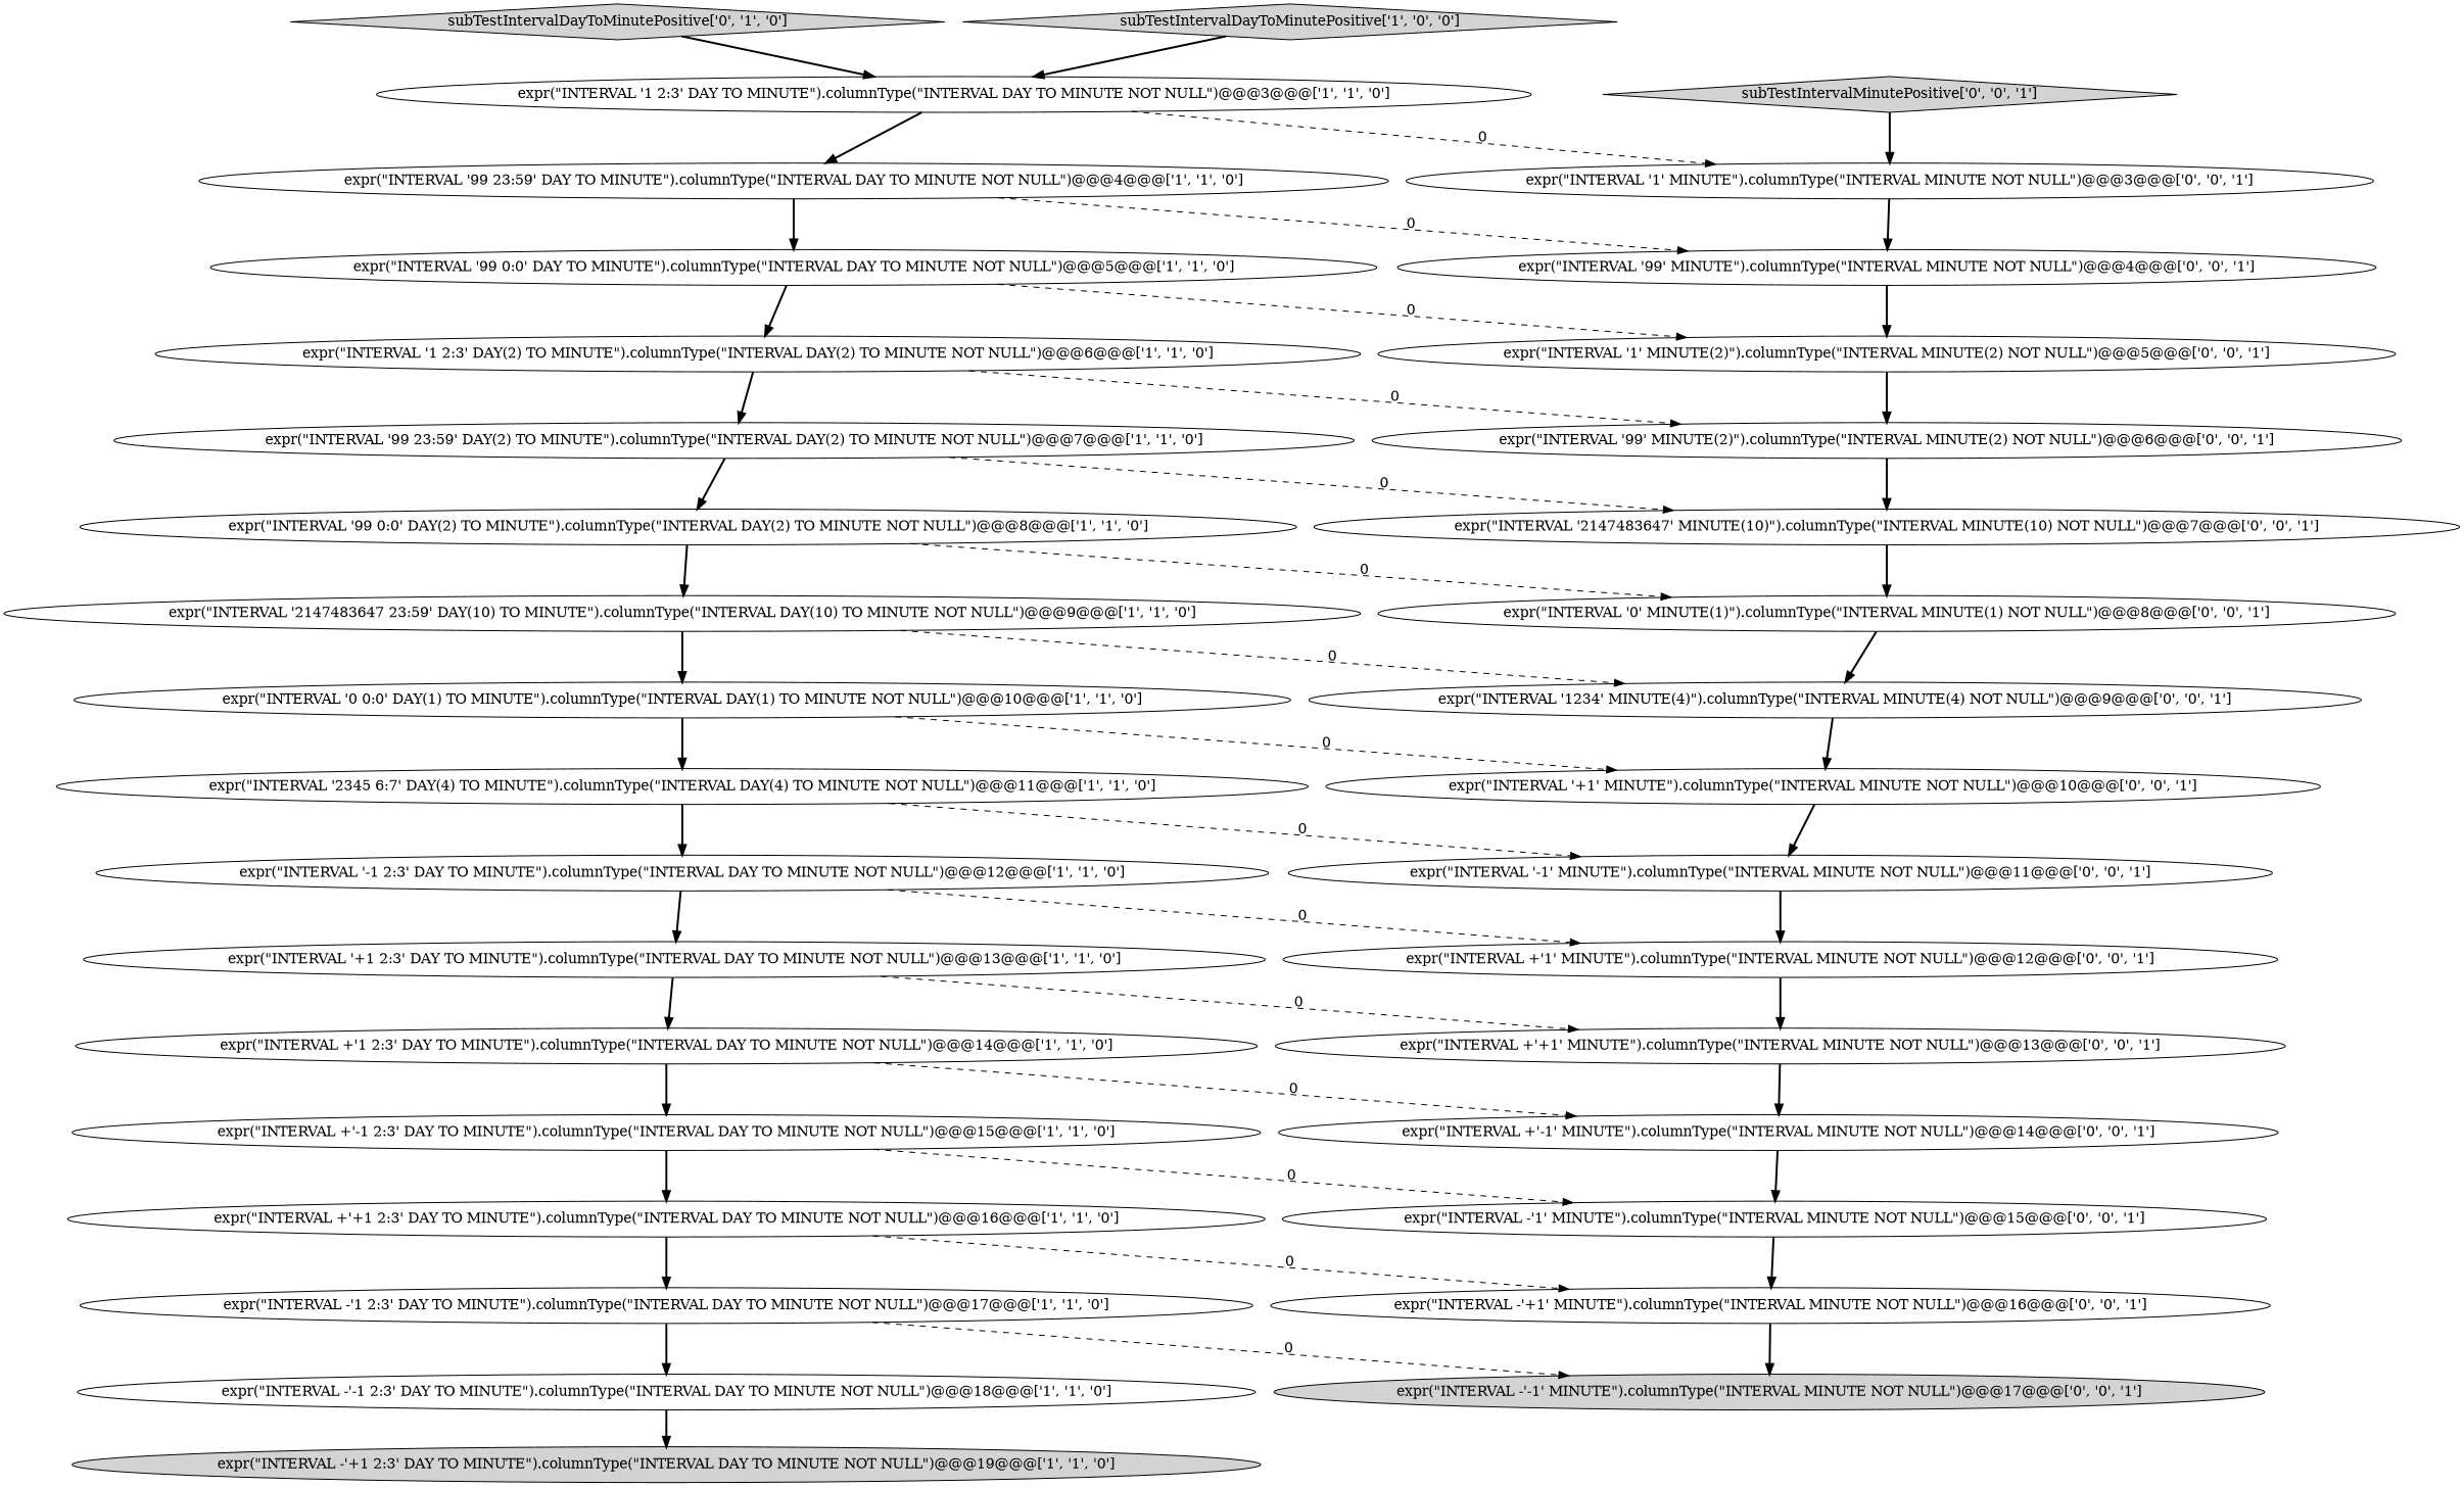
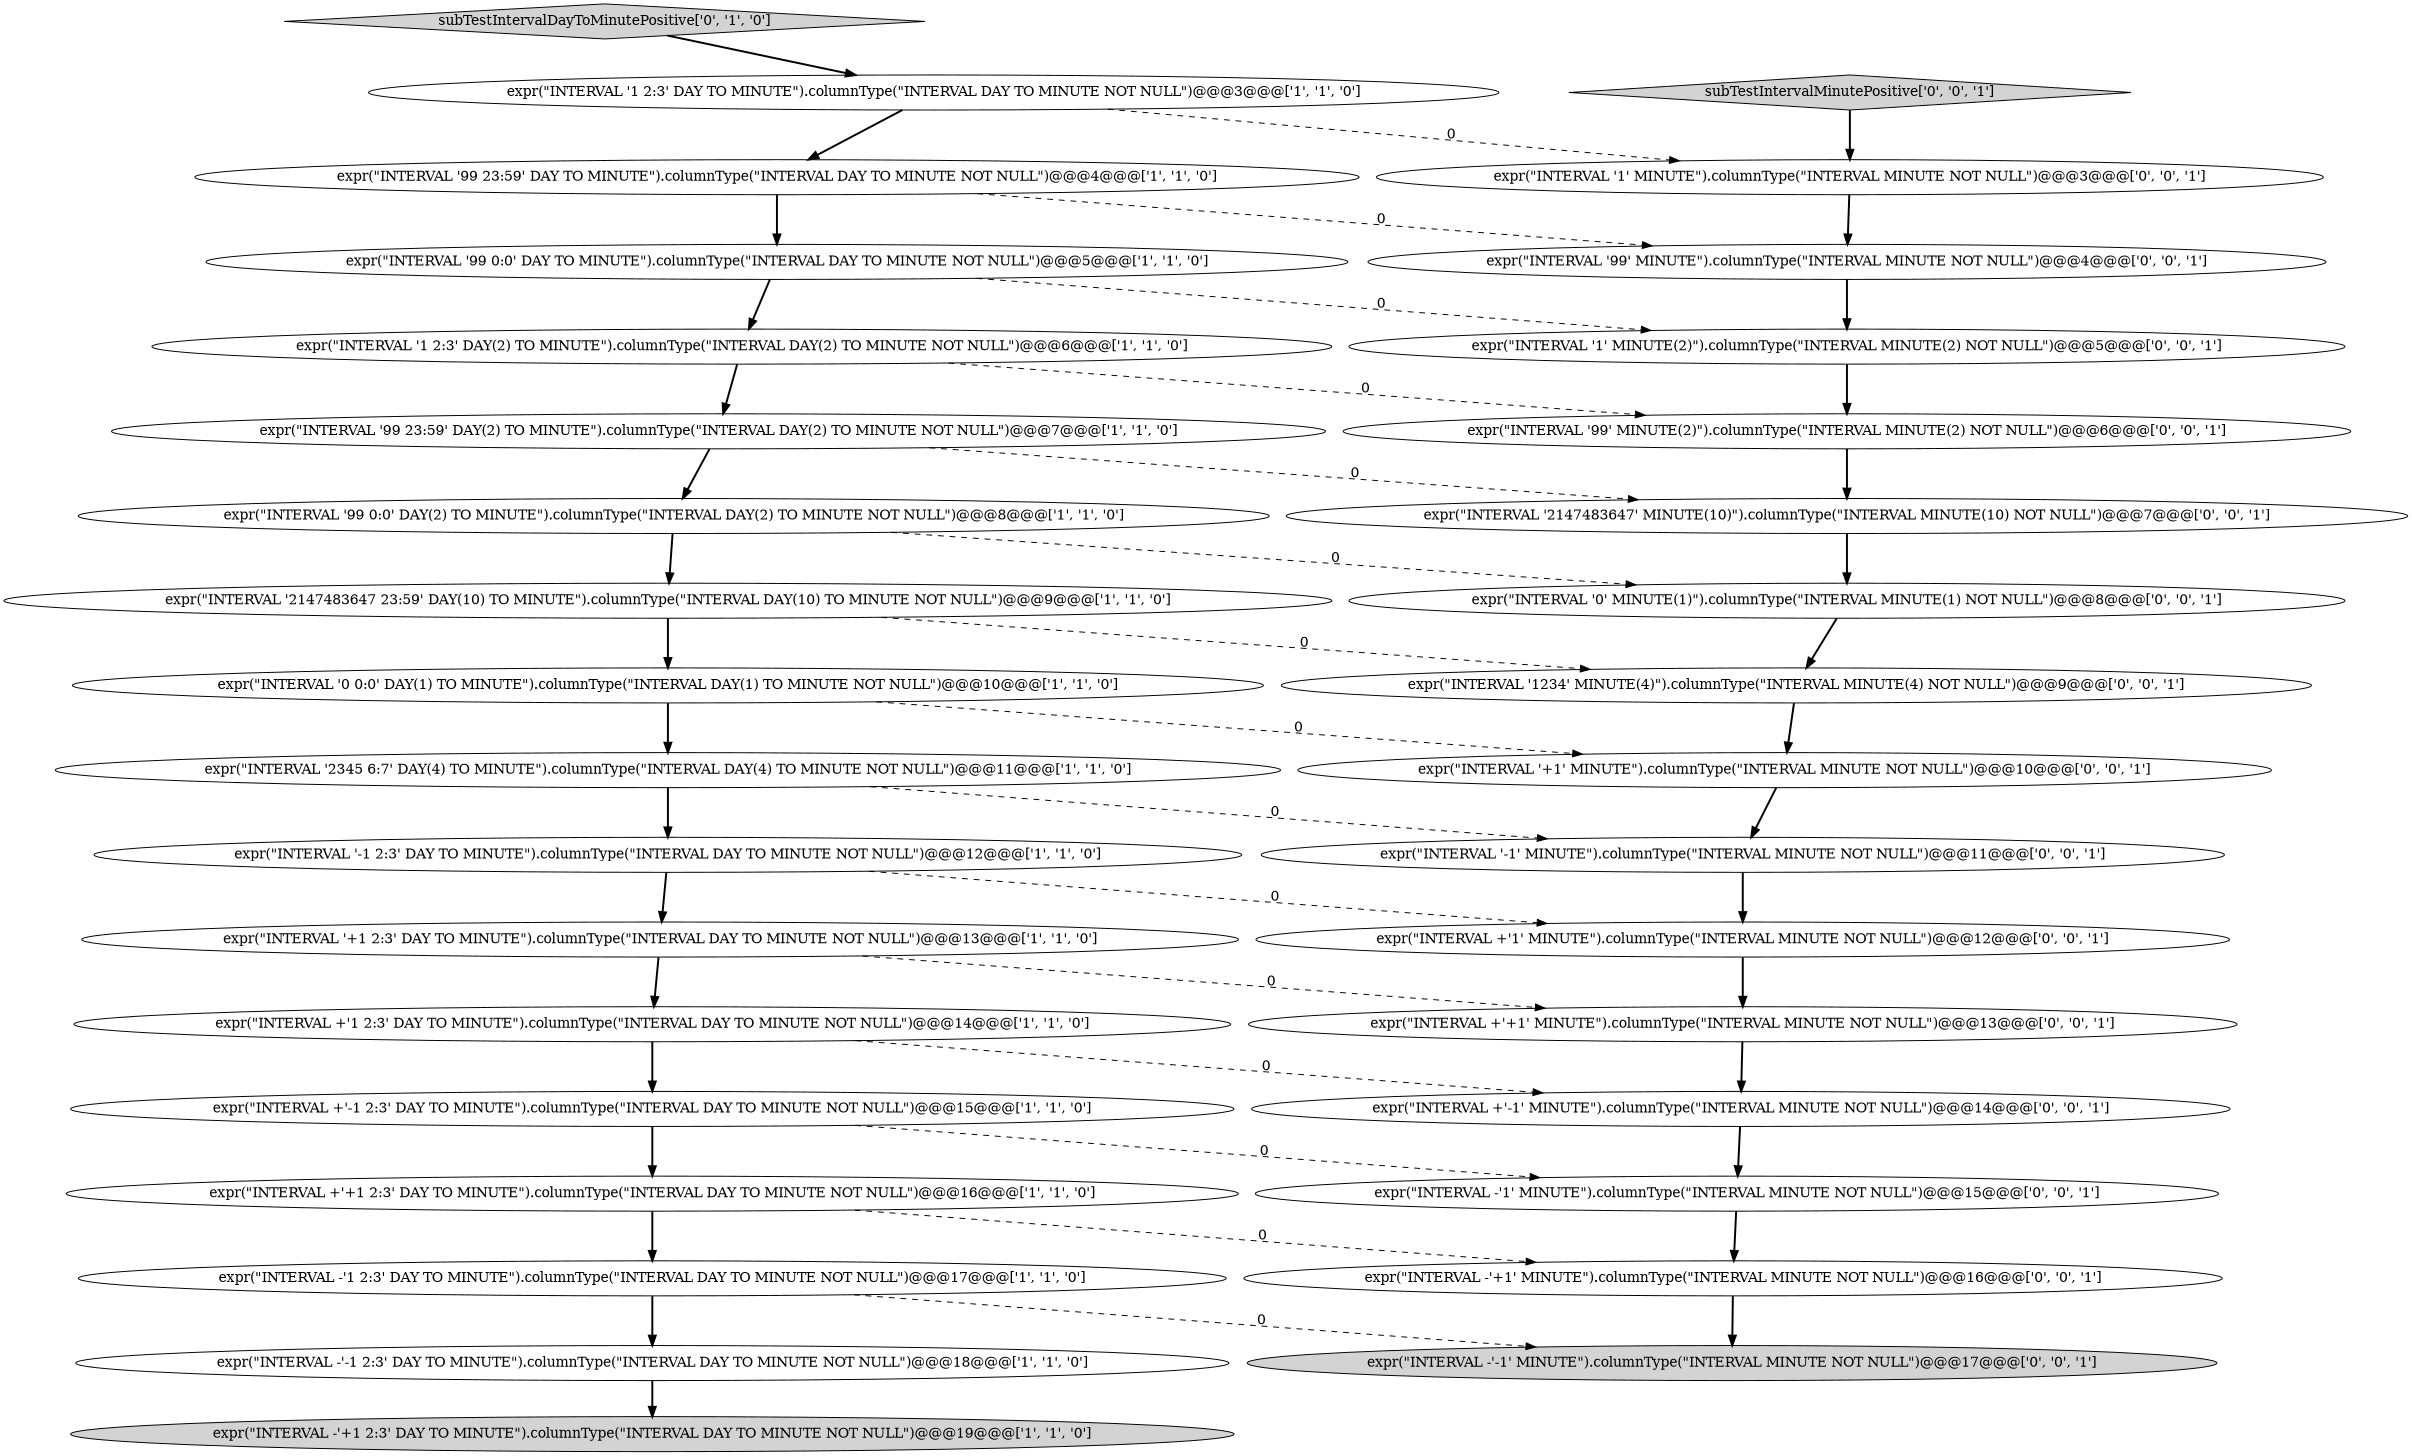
  digraph {
    node [fillcolor=white shape=ellipse style=filled]
    edge [style=bold]
    n1 [label="expr(\"INTERVAL '1 2:3' DAY(2) TO MINUTE\").columnType(\"INTERVAL DAY(2) TO MINUTE NOT NULL\")@@@6@@@['1', '1', '0']"]
    n2 [label="expr(\"INTERVAL '99 23:59' DAY(2) TO MINUTE\").columnType(\"INTERVAL DAY(2) TO MINUTE NOT NULL\")@@@7@@@['1', '1', '0']"]
    n3 [label="expr(\"INTERVAL '99' MINUTE(2)\").columnType(\"INTERVAL MINUTE(2) NOT NULL\")@@@6@@@['0', '0', '1']"]
    n4 [label="expr(\"INTERVAL -'-1 2:3' DAY TO MINUTE\").columnType(\"INTERVAL DAY TO MINUTE NOT NULL\")@@@18@@@['1', '1', '0']"]
    n5 [fillcolor=lightgray label="expr(\"INTERVAL -'+1 2:3' DAY TO MINUTE\").columnType(\"INTERVAL DAY TO MINUTE NOT NULL\")@@@19@@@['1', '1', '0']"]
    n6 [label="expr(\"INTERVAL '2147483647' MINUTE(10)\").columnType(\"INTERVAL MINUTE(10) NOT NULL\")@@@7@@@['0', '0', '1']"]
    n7 [label="expr(\"INTERVAL '0' MINUTE(1)\").columnType(\"INTERVAL MINUTE(1) NOT NULL\")@@@8@@@['0', '0', '1']"]
    n8 [label="expr(\"INTERVAL +'+1 2:3' DAY TO MINUTE\").columnType(\"INTERVAL DAY TO MINUTE NOT NULL\")@@@16@@@['1', '1', '0']"]
    n9 [label="expr(\"INTERVAL -'1 2:3' DAY TO MINUTE\").columnType(\"INTERVAL DAY TO MINUTE NOT NULL\")@@@17@@@['1', '1', '0']"]
    n10 [label="expr(\"INTERVAL -'+1' MINUTE\").columnType(\"INTERVAL MINUTE NOT NULL\")@@@16@@@['0', '0', '1']"]
    n11 [label="expr(\"INTERVAL '2345 6:7' DAY(4) TO MINUTE\").columnType(\"INTERVAL DAY(4) TO MINUTE NOT NULL\")@@@11@@@['1', '1', '0']"]
    n12 [label="expr(\"INTERVAL '-1' MINUTE\").columnType(\"INTERVAL MINUTE NOT NULL\")@@@11@@@['0', '0', '1']"]
    n13 [label="expr(\"INTERVAL '-1 2:3' DAY TO MINUTE\").columnType(\"INTERVAL DAY TO MINUTE NOT NULL\")@@@12@@@['1', '1', '0']"]
    n14 [label="expr(\"INTERVAL +'+1' MINUTE\").columnType(\"INTERVAL MINUTE NOT NULL\")@@@13@@@['0', '0', '1']"]
    n15 [label="expr(\"INTERVAL +'-1' MINUTE\").columnType(\"INTERVAL MINUTE NOT NULL\")@@@14@@@['0', '0', '1']"]
    n16 [label="expr(\"INTERVAL '0 0:0' DAY(1) TO MINUTE\").columnType(\"INTERVAL DAY(1) TO MINUTE NOT NULL\")@@@10@@@['1', '1', '0']"]
    n17 [label="expr(\"INTERVAL '+1' MINUTE\").columnType(\"INTERVAL MINUTE NOT NULL\")@@@10@@@['0', '0', '1']"]
    n18 [label="expr(\"INTERVAL '1 2:3' DAY TO MINUTE\").columnType(\"INTERVAL DAY TO MINUTE NOT NULL\")@@@3@@@['1', '1', '0']"]
    n19 [label="expr(\"INTERVAL '99 23:59' DAY TO MINUTE\").columnType(\"INTERVAL DAY TO MINUTE NOT NULL\")@@@4@@@['1', '1', '0']"]
    n20 [label="expr(\"INTERVAL '1' MINUTE\").columnType(\"INTERVAL MINUTE NOT NULL\")@@@3@@@['0', '0', '1']"]
    n21 [fillcolor=lightgray label="expr(\"INTERVAL -'-1' MINUTE\").columnType(\"INTERVAL MINUTE NOT NULL\")@@@17@@@['0', '0', '1']"]
    n22 [label="expr(\"INTERVAL -'1' MINUTE\").columnType(\"INTERVAL MINUTE NOT NULL\")@@@15@@@['0', '0', '1']"]
    n23 [label="expr(\"INTERVAL '99 0:0' DAY TO MINUTE\").columnType(\"INTERVAL DAY TO MINUTE NOT NULL\")@@@5@@@['1', '1', '0']"]
    n24 [label="expr(\"INTERVAL '99' MINUTE\").columnType(\"INTERVAL MINUTE NOT NULL\")@@@4@@@['0', '0', '1']"]
    n25 [label="expr(\"INTERVAL +'-1 2:3' DAY TO MINUTE\").columnType(\"INTERVAL DAY TO MINUTE NOT NULL\")@@@15@@@['1', '1', '0']"]
    n26 [label="expr(\"INTERVAL '+1 2:3' DAY TO MINUTE\").columnType(\"INTERVAL DAY TO MINUTE NOT NULL\")@@@13@@@['1', '1', '0']"]
    n27 [label="expr(\"INTERVAL +'1 2:3' DAY TO MINUTE\").columnType(\"INTERVAL DAY TO MINUTE NOT NULL\")@@@14@@@['1', '1', '0']"]
    n28 [label="expr(\"INTERVAL '1' MINUTE(2)\").columnType(\"INTERVAL MINUTE(2) NOT NULL\")@@@5@@@['0', '0', '1']"]
    n29 [fillcolor=lightgray label="subTestIntervalDayToMinutePositive['0', '1', '0']" shape=diamond]
    n30 [label="expr(\"INTERVAL '1234' MINUTE(4)\").columnType(\"INTERVAL MINUTE(4) NOT NULL\")@@@9@@@['0', '0', '1']"]
    n31 [label="expr(\"INTERVAL '99 0:0' DAY(2) TO MINUTE\").columnType(\"INTERVAL DAY(2) TO MINUTE NOT NULL\")@@@8@@@['1', '1', '0']"]
    n32 [fillcolor=lightgray label="subTestIntervalMinutePositive['0', '0', '1']" shape=diamond]
    n33 [label="expr(\"INTERVAL +'1' MINUTE\").columnType(\"INTERVAL MINUTE NOT NULL\")@@@12@@@['0', '0', '1']"]
    n34 [label="expr(\"INTERVAL '2147483647 23:59' DAY(10) TO MINUTE\").columnType(\"INTERVAL DAY(10) TO MINUTE NOT NULL\")@@@9@@@['1', '1', '0']"]
-   n35 [fillcolor=lightgray label="subTestIntervalDayToMinutePositive['1', '0', '0']" shape=diamond]
    n1 -> n2
    n1 -> n3 [label=0 style=dashed]
    n2 -> n6 [label=0 style=dashed]
    n2 -> n31
    n3 -> n6
    n4 -> n5
    n6 -> n7
    n7 -> n30
    n8 -> n9
    n8 -> n10 [label=0 style=dashed]
    n9 -> n4
    n9 -> n21 [label=0 style=dashed]
    n10 -> n21
    n11 -> n12 [label=0 style=dashed]
    n11 -> n13
    n12 -> n33
    n13 -> n26
    n13 -> n33 [label=0 style=dashed]
    n14 -> n15
    n15 -> n22
    n16 -> n11
    n16 -> n17 [label=0 style=dashed]
    n17 -> n12
    n18 -> n19
    n18 -> n20 [label=0 style=dashed]
    n19 -> n23
    n19 -> n24 [label=0 style=dashed]
    n20 -> n24
    n22 -> n10
    n23 -> n1
    n23 -> n28 [label=0 style=dashed]
    n24 -> n28
    n25 -> n8
    n25 -> n22 [label=0 style=dashed]
    n26 -> n14 [label=0 style=dashed]
    n26 -> n27
    n27 -> n15 [label=0 style=dashed]
    n27 -> n25
    n28 -> n3
    n29 -> n18
    n30 -> n17
    n31 -> n7 [label=0 style=dashed]
    n31 -> n34
    n32 -> n20
    n33 -> n14
    n34 -> n16
    n34 -> n30 [label=0 style=dashed]
-   n35 -> n18
  }
